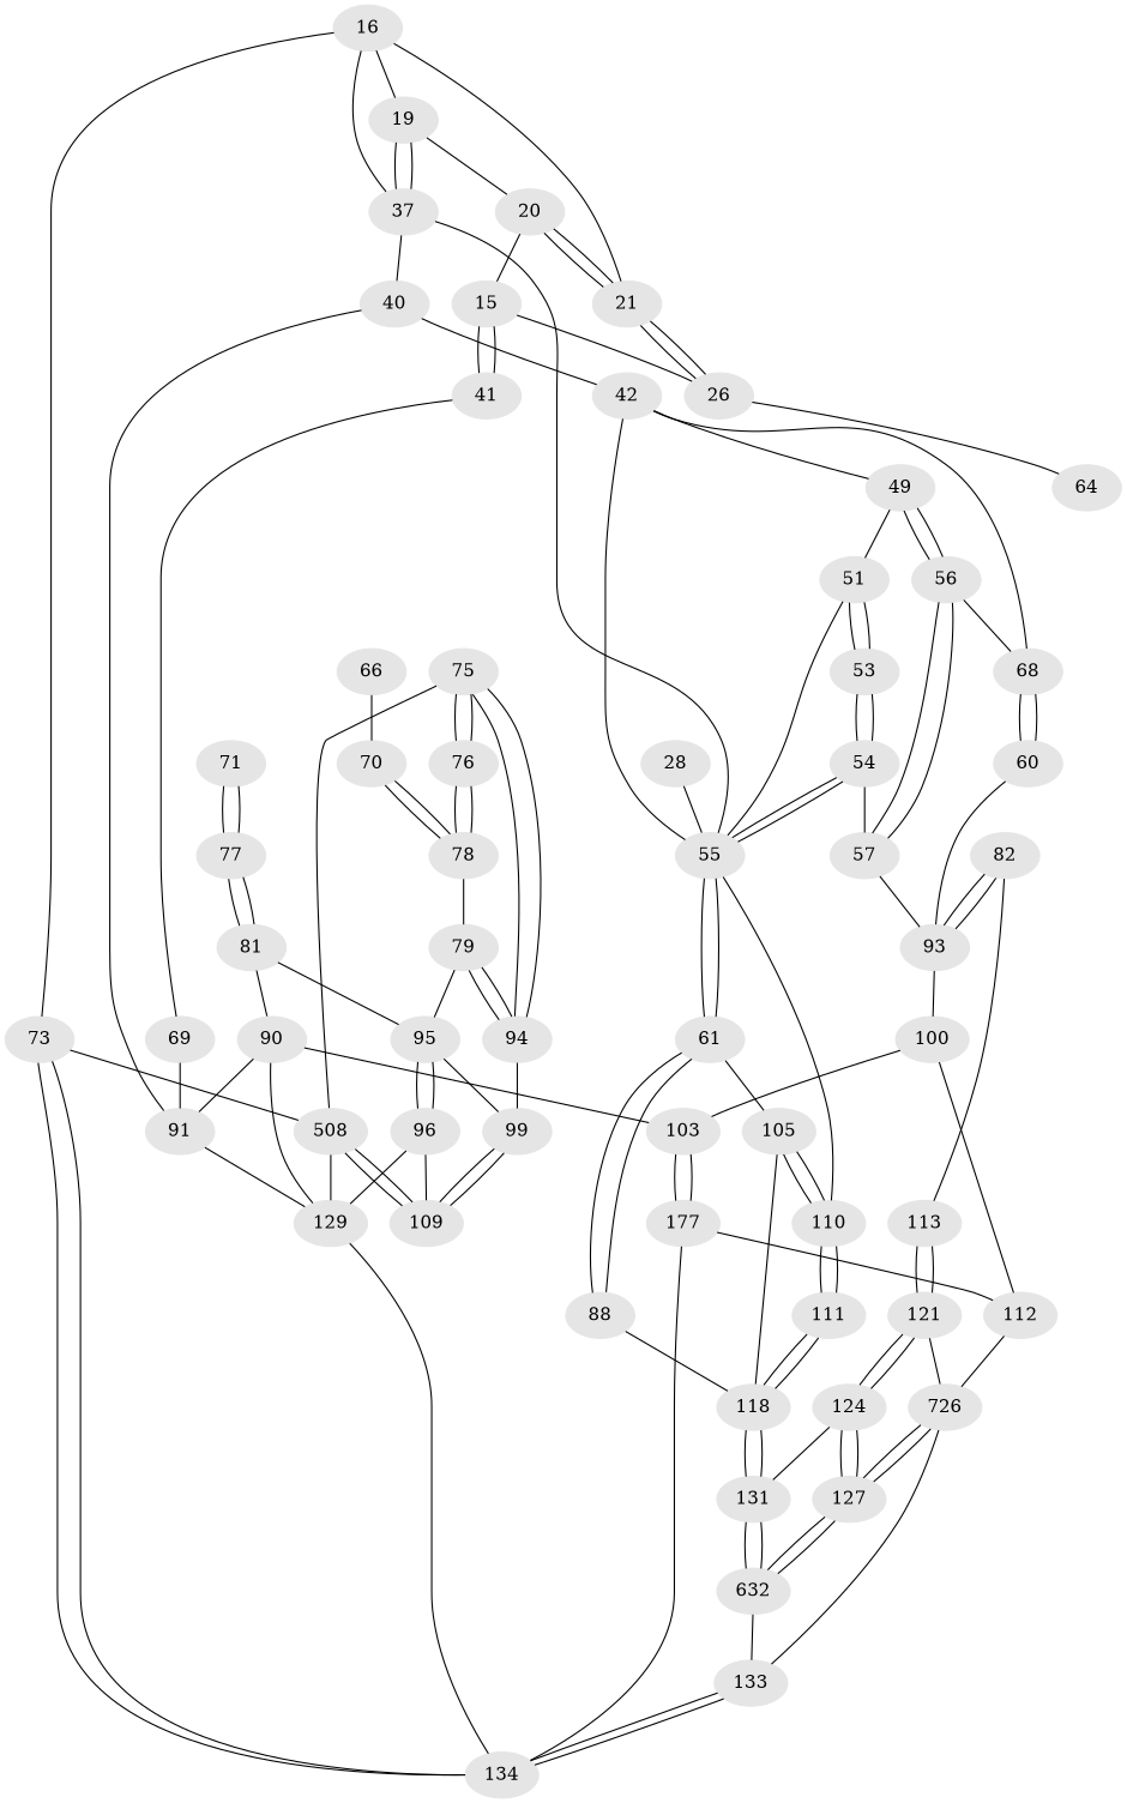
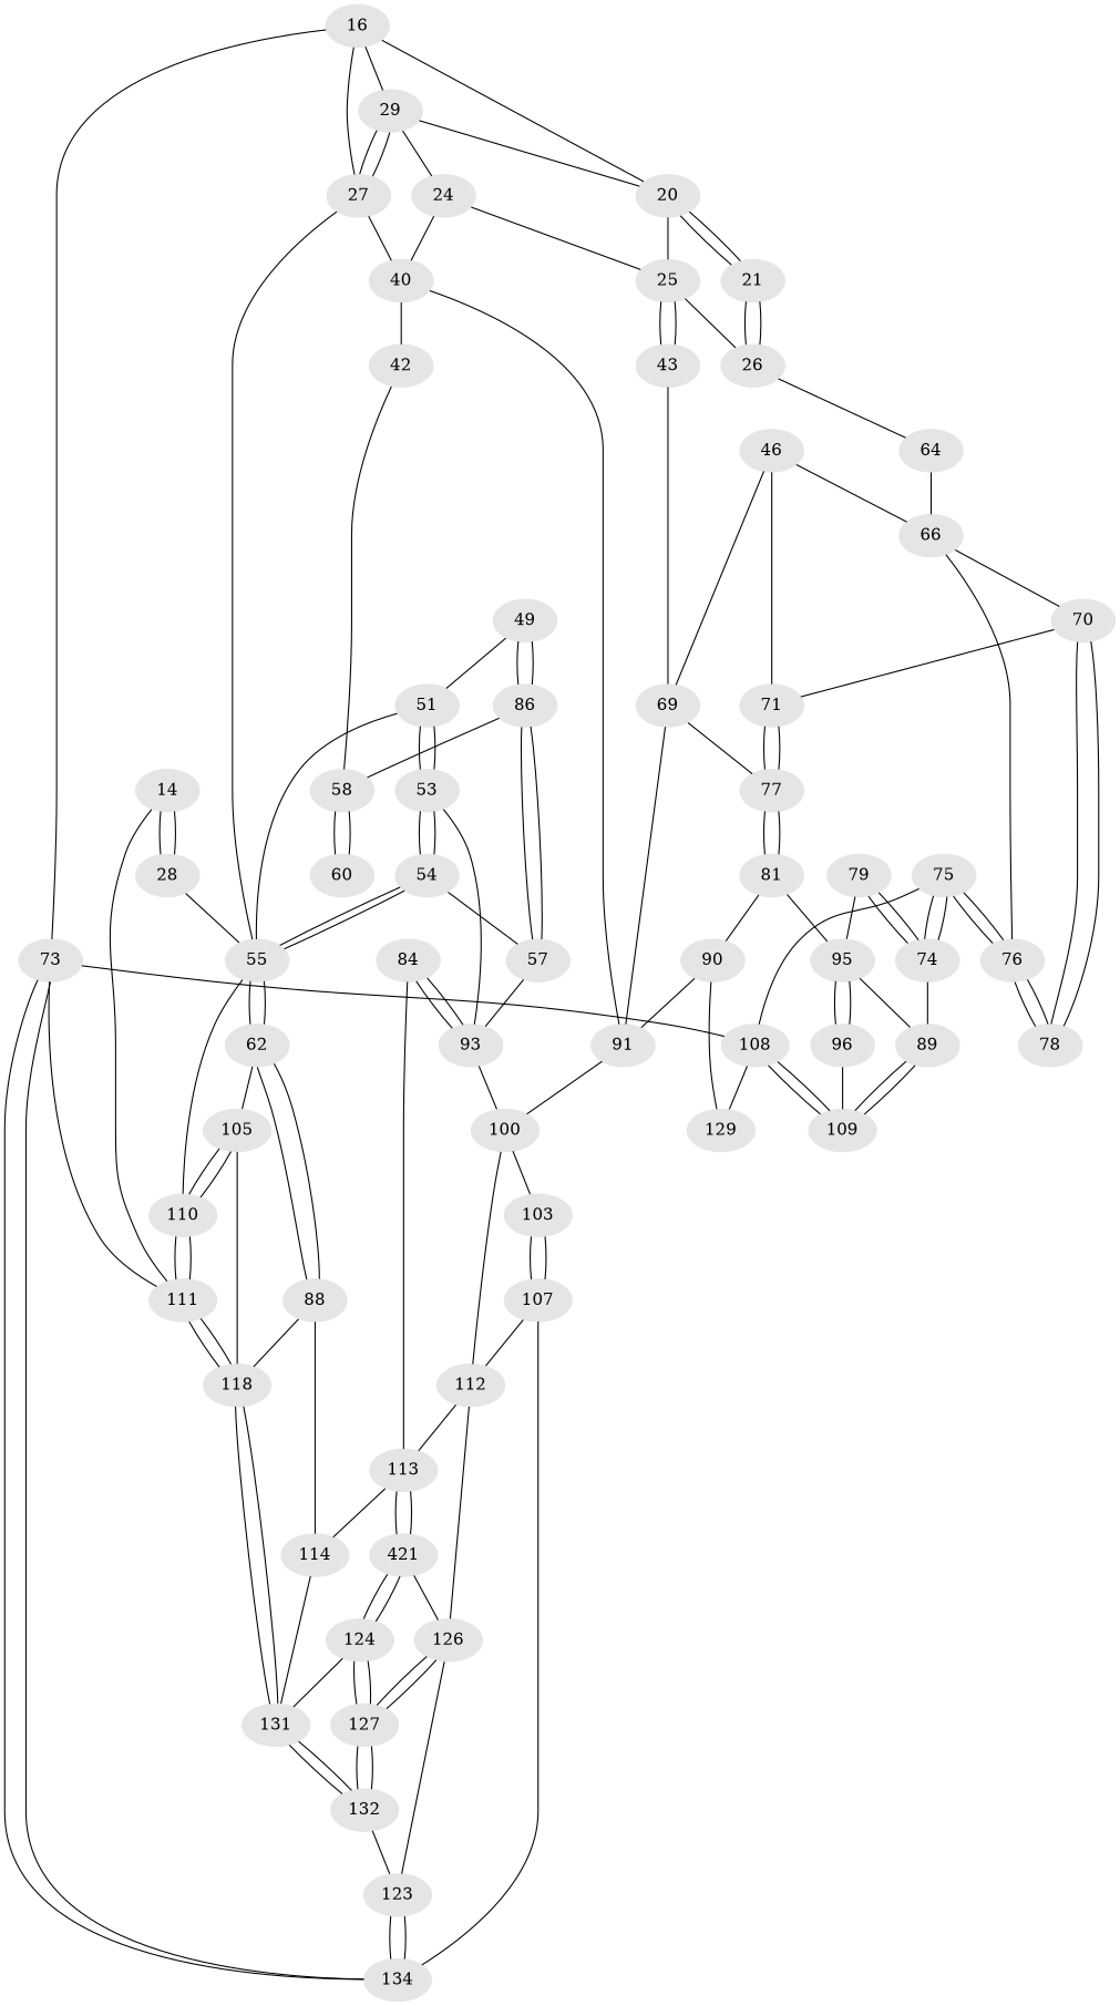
  graph {
    node [color=gray90 style=filled]
    28 [super="+13"]
+   14
    111 [super="+6"]
    55 [super="+39+37+38+12+29"]
    118 [super="+116+104+115"]
    16 [super="+8+15"]
-   19 [super="+18+17"]
+   19 [super="+18+17" label=29]
    21
-   27 [super="+10" label=37]
+   27 [super="+10"]
    73 [super="+3"]
    20
+   24
    26
    40 [super="+33+34"]
-   108 [super="+74" label=508]
+   108 [super="+74"]
    134 [super="+130+106"]
-   25 [super="+23" label=15]
-   43 [label=41]
+   25 [super="+23"]
+   43
    64 [super="+44+32"]
    42 [super="+41+36"]
    91 [super="+72+52"]
    69 [super="+47+48"]
    66 [super="+45+65"]
-   61
+   61 [label=62]
    110 [super="+63"]
    49
-   58 [label=68]
+   58
    100 [super="+92"]
    51 [super="+50"]
-   56
+   56 [label=86]
    60
    77 [super="+68"]
+   46
    71 [super="+67"]
    70
    76
    53
    57
    54
    93 [super="+82+83"]
    88 [super="+87"]
    105 [super="+62"]
+   114 [super="+86"]
    78
    81
    79
    129 [super="+98"]
    109
    75
-   94
-   99
+   94 [label=74]
+   99 [label=89]
    95 [super="+80"]
    90 [super="+89"]
    96
    103
-   84 [label=82]
+   84
    113 [super="+102"]
-   121
+   121 [label=421]
    131 [super="+125+117"]
-   107 [label=177]
+   107
    112 [super="+101"]
-   126 [super="+120+119" label=726]
+   126 [super="+120+119"]
    127
-   133 [super="+128"]
+   133 [super="+128" label=123]
    124
-   132 [label=632]
+   132
    28 -- 55 [weight=2]
+   14 -- 28 [weight=2]
+   14 -- 28
+   14 -- 111
    111 -- 118
    111 -- 118
    55 -- 61
    55 -- 61
    55 -- 110
    118 -- 131 [weight=2]
    118 -- 131
    16 -- 19 [weight=2]
-   16 -- 21
+   16 -- 20
    16 -- 27
    16 -- 73 [weight=2]
    19 -- 27
    19 -- 27
    19 -- 20
+   19 -- 24
    21 -- 26
    21 -- 26
    27 -- 55
    27 -- 40
+   73 -- 111 [weight=2]
    73 -- 108
    73 -- 134
    73 -- 134
    20 -- 21
    20 -- 21
    20 -- 25
+   24 -- 40
+   24 -- 25
    26 -- 64
    40 -- 42 [weight=2]
    40 -- 91
    108 -- 129
    108 -- 109
    108 -- 109
    25 -- 26
    25 -- 43 [weight=2]
    25 -- 43
    43 -- 69
-   42 -- 55 [weight=2]
-   42 -- 49
+   64 -- 66 [weight=2]
    42 -- 58
-   91 -- 129
+   91 -- 100
    69 -- 91 [weight=2]
+   69 -- 77
    66 -- 70
+   66 -- 76
    61 -- 88
    61 -- 88
    61 -- 105
    110 -- 111 [weight=2]
    110 -- 111
    49 -- 51
    49 -- 56
    49 -- 56
    58 -- 60
    58 -- 60
    100 -- 103
    100 -- 112
    51 -- 55
    51 -- 53 [weight=2]
    51 -- 53
    56 -- 58
    56 -- 57
    56 -- 57
-   60 -- 93
+   53 -- 93
    77 -- 81
    77 -- 81
+   46 -- 69
+   46 -- 66
+   46 -- 71
    71 -- 77 [weight=2]
    71 -- 77
+   70 -- 71
    70 -- 78
    70 -- 78
    76 -- 78
    76 -- 78
    53 -- 54
    53 -- 54
    57 -- 93
    54 -- 55
    54 -- 55
    54 -- 57
    93 -- 100
    88 -- 118 [weight=2]
+   88 -- 114
    105 -- 118
    105 -- 110 [weight=2]
    105 -- 110
-   78 -- 79
+   114 -- 131
    81 -- 95
    81 -- 90
    79 -- 94
    79 -- 94
    79 -- 95
-   129 -- 134 [weight=2]
    75 -- 108
    75 -- 76
    75 -- 76
    75 -- 94
    75 -- 94
    94 -- 99
    99 -- 109
    99 -- 109
    95 -- 99
    95 -- 96
    95 -- 96
    90 -- 91
    90 -- 129
-   90 -- 103
-   96 -- 129
    96 -- 109
    103 -- 107
    103 -- 107
    84 -- 93 [weight=2]
    84 -- 93
    84 -- 113
+   113 -- 114 [weight=2]
    113 -- 121
    113 -- 121
    121 -- 126
    121 -- 124
    121 -- 124
    131 -- 132
    131 -- 132
    107 -- 134
    107 -- 112
+   112 -- 113
    112 -- 126
    126 -- 127
    126 -- 127
    126 -- 133 [weight=2]
    127 -- 132
    127 -- 132
    133 -- 134 [weight=2]
    133 -- 134
    124 -- 131
    124 -- 127
    124 -- 127
    132 -- 133
  }
